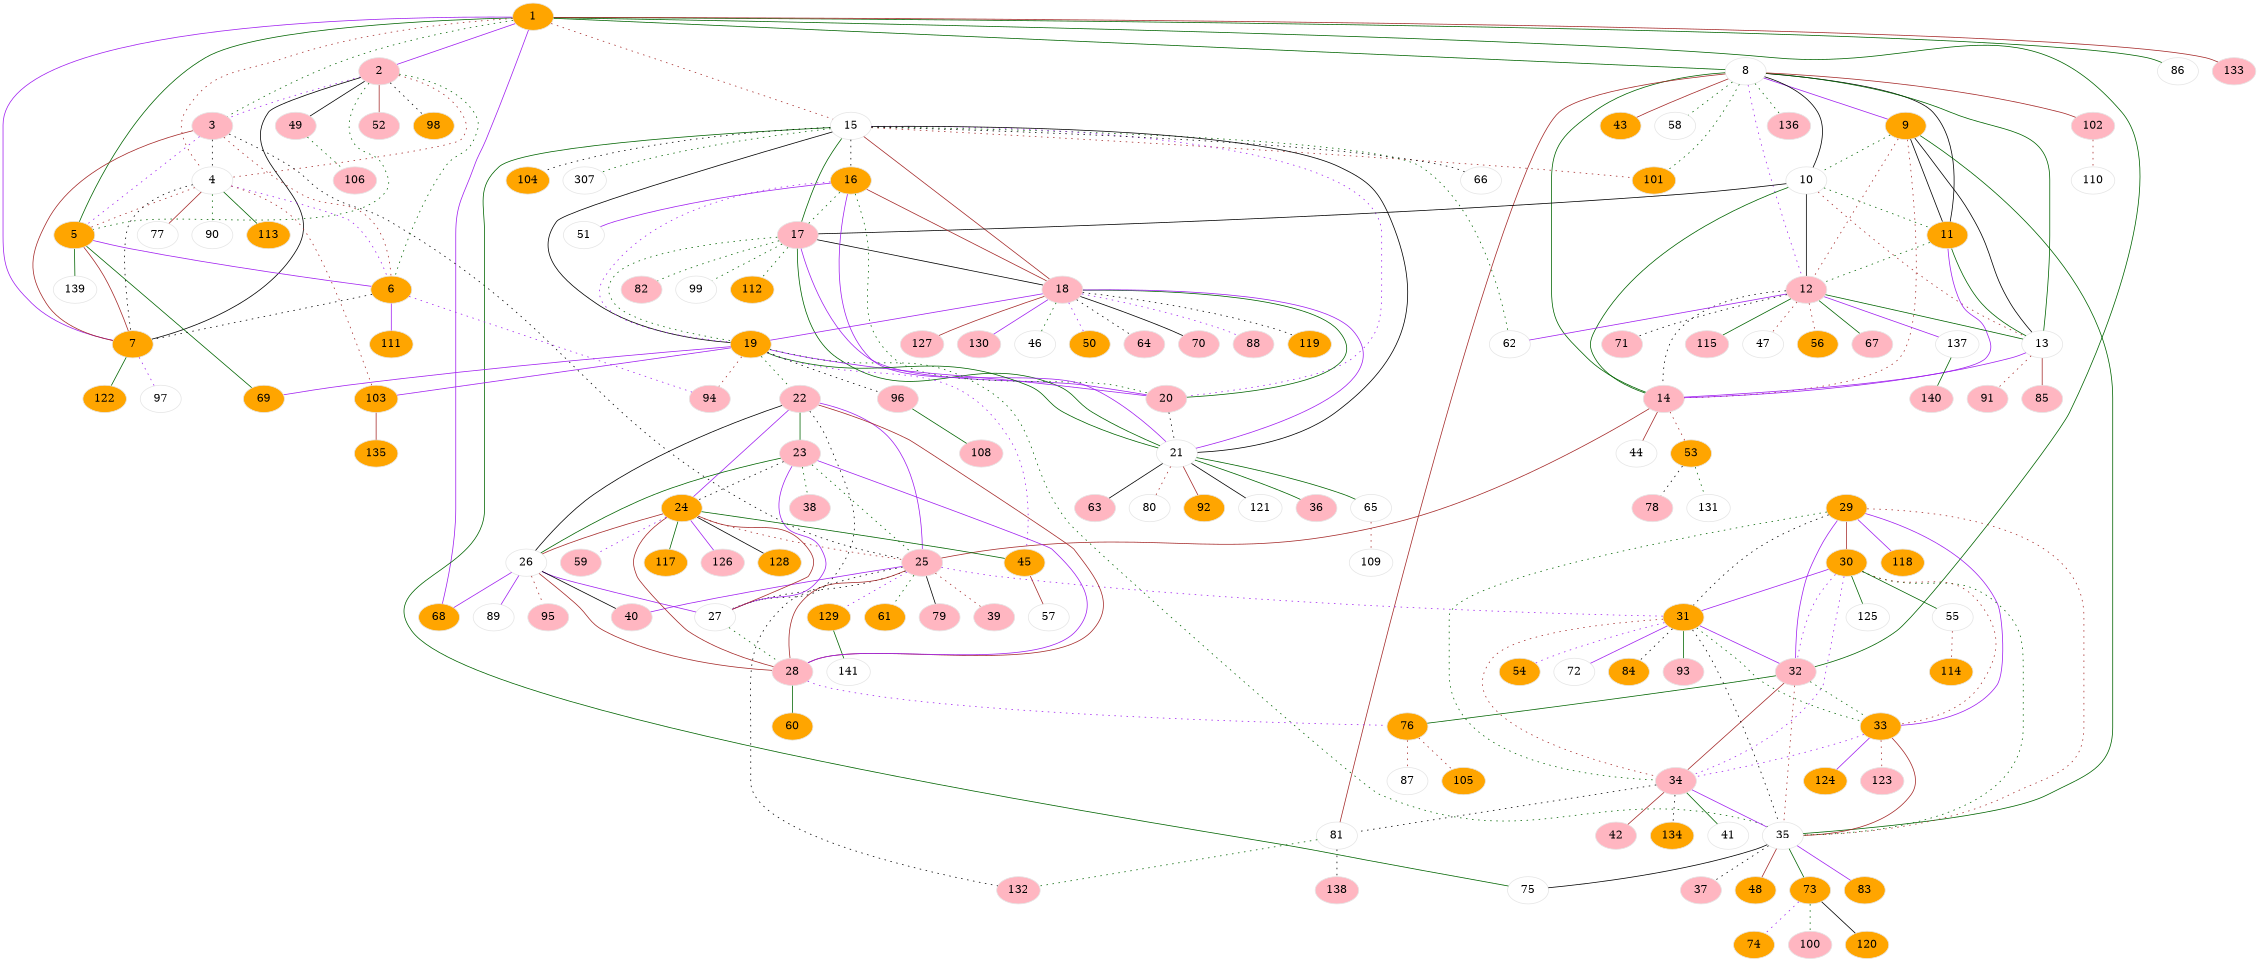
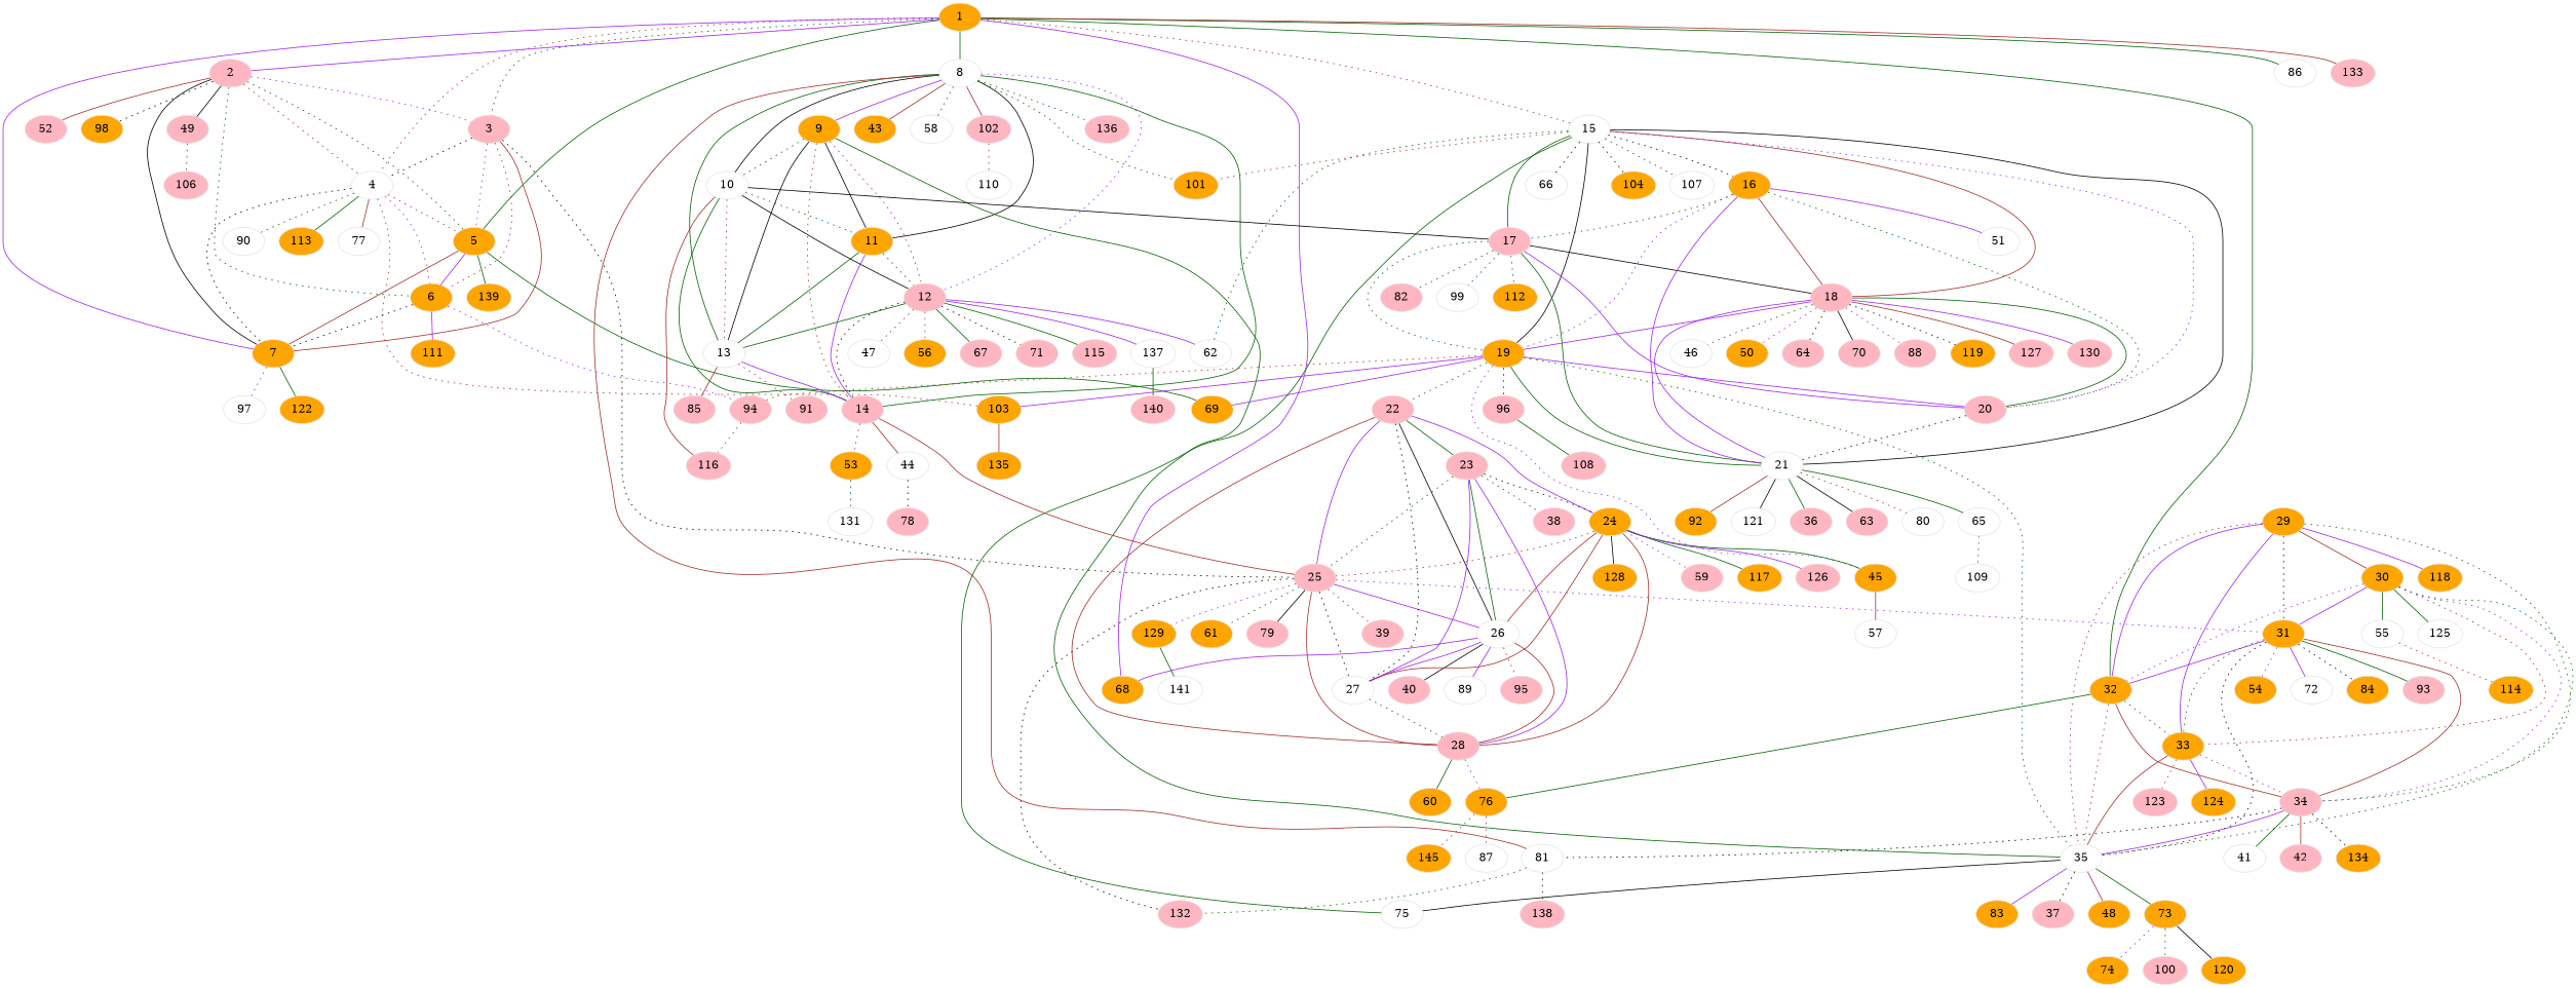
  graph {
    node [color=gray90 fillcolor=lightpink style=filled]
    edge [color=darkgreen style=solid]
    1 [fillcolor=orange]
    2
    3
    4 [fillcolor=white]
    5 [fillcolor=orange]
    7 [fillcolor=orange]
    8 [fillcolor=white]
    15 [fillcolor=white]
-   32
+   32 [fillcolor=orange]
    68 [fillcolor=orange]
    86 [fillcolor=white]
    133
    6 [fillcolor=orange]
    49
    52
    98 [fillcolor=orange]
    25
    77 [fillcolor=white]
    90 [fillcolor=white]
    103 [fillcolor=orange]
    113 [fillcolor=orange]
    69 [fillcolor=orange]
-   139 [fillcolor=white]
+   139 [fillcolor=orange]
    94
    111 [fillcolor=orange]
    97 [fillcolor=white]
    122 [fillcolor=orange]
    9 [fillcolor=orange]
    10 [fillcolor=white]
    11 [fillcolor=orange]
    12
    13 [fillcolor=white]
    14
    43 [fillcolor=orange]
    58 [fillcolor=white]
    81 [fillcolor=white]
    101 [fillcolor=orange]
    102
    136
    17
    62 [fillcolor=white]
    16 [fillcolor=orange]
    18
    19 [fillcolor=orange]
    20
    21 [fillcolor=white]
    66 [fillcolor=white]
    75 [fillcolor=white]
    104 [fillcolor=orange]
-   107 [fillcolor=white label=307]
+   107 [fillcolor=white]
    35 [fillcolor=white]
    76 [fillcolor=orange]
    33 [fillcolor=orange]
    34
    106
    26 [fillcolor=white]
    27 [fillcolor=white]
    28
    31 [fillcolor=orange]
    39
    61 [fillcolor=orange]
    79
    129 [fillcolor=orange]
    132
    135 [fillcolor=orange]
+   116
    47 [fillcolor=white]
    56 [fillcolor=orange]
    67
    71
    115
    137 [fillcolor=white]
    85
    91
    44 [fillcolor=white]
    53 [fillcolor=orange]
    138
    110 [fillcolor=white]
    37
    48 [fillcolor=orange]
    73 [fillcolor=orange]
    83 [fillcolor=orange]
    82
    99 [fillcolor=white]
    112 [fillcolor=orange]
    140
    78
    131 [fillcolor=white]
    51 [fillcolor=white]
    46 [fillcolor=white]
    50 [fillcolor=orange]
    64
    70
    88
    119 [fillcolor=orange]
    127
    130
    22
    45 [fillcolor=orange]
    96
    36
    63
    65 [fillcolor=white]
    80 [fillcolor=white]
    92 [fillcolor=orange]
    121 [fillcolor=white]
    23
    24 [fillcolor=orange]
    57 [fillcolor=white]
    108
    109 [fillcolor=white]
    38
    59
    117 [fillcolor=orange]
    126
    128 [fillcolor=orange]
    40
    89 [fillcolor=white]
    95
    60 [fillcolor=orange]
    54 [fillcolor=orange]
    72 [fillcolor=white]
    84 [fillcolor=orange]
    93
    141 [fillcolor=white]
    87 [fillcolor=white]
-   105 [fillcolor=orange]
+   105 [fillcolor=orange label=145]
    29 [fillcolor=orange]
    30 [fillcolor=orange]
    118 [fillcolor=orange]
    55 [fillcolor=white]
    125 [fillcolor=white]
    123
    124 [fillcolor=orange]
    41 [fillcolor=white]
    42
    134 [fillcolor=orange]
    114 [fillcolor=orange]
    74 [fillcolor=orange]
    100
    120 [fillcolor=orange]
    1 -- 2 [color=purple]
    1 -- 3 [style=dotted]
    1 -- 4 [color=brown style=dotted]
    1 -- 5
    1 -- 7 [color=purple]
    1 -- 8
    1 -- 15 [color=brown style=dotted]
    1 -- 32
    1 -- 68 [color=purple]
    1 -- 86
    1 -- 133 [color=brown]
    2 -- 3 [color=purple style=dotted]
    2 -- 4 [color=brown style=dotted]
    2 -- 5 [style=dotted]
    2 -- 7 [color=black]
    2 -- 6 [style=dotted]
    2 -- 49 [color=black]
    2 -- 52 [color=brown]
    2 -- 98 [color=black style=dotted]
    3 -- 4 [color=black style=dotted]
    3 -- 5 [color=purple style=dotted]
    3 -- 7 [color=brown]
    3 -- 6 [color=brown style=dotted]
    3 -- 25 [color=black style=dotted]
    4 -- 5 [color=brown style=dotted]
    4 -- 7 [color=black style=dotted]
    4 -- 6 [color=purple style=dotted]
    4 -- 77 [color=brown]
    4 -- 90 [style=dotted]
    4 -- 103 [color=brown style=dotted]
    4 -- 113
    5 -- 7 [color=brown]
    5 -- 6 [color=purple]
    5 -- 69
    5 -- 139
    7 -- 97 [color=purple style=dotted]
    7 -- 122
    8 -- 9 [color=purple]
    8 -- 10 [color=black]
    8 -- 11 [color=black]
    8 -- 12 [color=purple style=dotted]
    8 -- 13
    8 -- 14
    8 -- 43 [color=brown]
    8 -- 58 [style=dotted]
    8 -- 81 [color=brown]
    8 -- 101 [style=dotted]
    8 -- 102 [color=brown]
    8 -- 136 [style=dotted]
    15 -- 101 [color=brown style=dotted]
    15 -- 17
    15 -- 62 [style=dotted]
    15 -- 16 [color=black style=dotted]
    15 -- 18 [color=brown]
    15 -- 19 [color=black]
    15 -- 20 [color=purple style=dotted]
    15 -- 21 [color=black]
    15 -- 66 [color=black style=dotted]
    15 -- 75
    15 -- 104 [color=black style=dotted]
    15 -- 107 [style=dotted]
    32 -- 35 [color=brown style=dotted]
    32 -- 76
    32 -- 33 [style=dotted]
    32 -- 34 [color=brown]
    6 -- 7 [color=black style=dotted]
    6 -- 94 [color=purple style=dotted]
    6 -- 111 [color=purple]
    49 -- 106 [style=dotted]
-   25 -- 40 [color=purple]
+   25 -- 26 [color=purple]
    25 -- 27 [color=black style=dotted]
    25 -- 28 [color=brown]
    25 -- 31 [color=purple style=dotted]
    25 -- 39 [color=brown style=dotted]
    25 -- 61 [style=dotted]
    25 -- 79 [color=black]
    25 -- 129 [color=purple style=dotted]
    25 -- 132 [color=black style=dotted]
    103 -- 135 [color=brown]
+   94 -- 116 [color=brown style=dotted]
    9 -- 10 [style=dotted]
    9 -- 11 [color=black]
    9 -- 12 [color=brown style=dotted]
    9 -- 13 [color=black]
    9 -- 14 [color=brown style=dotted]
    9 -- 35
    10 -- 11 [style=dotted]
    10 -- 12 [color=black]
    10 -- 13 [color=brown style=dotted]
    10 -- 14
    10 -- 17 [color=black]
+   10 -- 116 [color=brown]
    11 -- 12 [style=dotted]
    11 -- 13
    11 -- 14 [color=purple]
    12 -- 13
    12 -- 14 [color=black style=dotted]
    12 -- 62 [color=purple]
    12 -- 47 [color=brown style=dotted]
    12 -- 56 [color=brown style=dotted]
    12 -- 67
    12 -- 71 [color=black style=dotted]
    12 -- 115
    12 -- 137 [color=purple]
    13 -- 14 [color=purple]
    13 -- 85 [color=brown]
    13 -- 91 [color=brown style=dotted]
    14 -- 25 [color=brown]
    14 -- 44 [color=brown]
    14 -- 53 [color=brown style=dotted]
    81 -- 132 [style=dotted]
    81 -- 138 [color=black style=dotted]
    102 -- 110 [color=brown style=dotted]
    17 -- 18 [color=black]
    17 -- 19 [style=dotted]
    17 -- 20 [color=purple]
    17 -- 21
    17 -- 82 [style=dotted]
    17 -- 99 [style=dotted]
    17 -- 112 [style=dotted]
    16 -- 17 [style=dotted]
    16 -- 18 [color=brown]
    16 -- 19 [color=purple style=dotted]
    16 -- 20 [style=dotted]
    16 -- 21 [color=purple]
    16 -- 51 [color=purple]
    18 -- 19 [color=purple]
    18 -- 20
    18 -- 21 [color=purple]
    18 -- 46 [style=dotted]
    18 -- 50 [color=purple style=dotted]
    18 -- 64 [color=black style=dotted]
    18 -- 70 [color=black]
    18 -- 88 [color=purple style=dotted]
    18 -- 119 [color=black style=dotted]
    18 -- 127 [color=brown]
    18 -- 130 [color=purple]
    19 -- 103 [color=purple]
    19 -- 69 [color=purple]
    19 -- 94 [color=brown style=dotted]
    19 -- 20 [color=purple]
    19 -- 21
    19 -- 35 [style=dotted]
    19 -- 22 [style=dotted]
    19 -- 45 [color=purple style=dotted]
    19 -- 96 [color=black style=dotted]
    20 -- 21 [color=black style=dotted]
    21 -- 36
    21 -- 63 [color=black]
    21 -- 65
    21 -- 80 [color=brown style=dotted]
    21 -- 92 [color=brown]
    21 -- 121 [color=black]
    35 -- 75 [color=black]
    35 -- 37 [color=black style=dotted]
    35 -- 48 [color=brown]
    35 -- 73
    35 -- 83 [color=purple]
    76 -- 87 [color=brown style=dotted]
    76 -- 105 [color=brown style=dotted]
    33 -- 35 [color=brown]
    33 -- 34 [color=purple style=dotted]
    33 -- 123 [color=brown style=dotted]
    33 -- 124 [color=purple]
    34 -- 81 [color=black style=dotted]
    34 -- 35 [color=purple]
    34 -- 41
    34 -- 42 [color=brown]
    34 -- 134 [color=black style=dotted]
    26 -- 68 [color=purple]
    26 -- 27 [color=purple]
    26 -- 28 [color=brown]
    26 -- 40 [color=black]
    26 -- 89 [color=purple]
    26 -- 95 [color=brown style=dotted]
    27 -- 28 [style=dotted]
    28 -- 76 [color=purple style=dotted]
    28 -- 60
    31 -- 32 [color=purple]
    31 -- 35 [color=black style=dotted]
    31 -- 33 [style=dotted]
-   31 -- 34 [color=brown style=dotted]
+   31 -- 34 [color=brown]
    31 -- 54 [color=purple style=dotted]
    31 -- 72 [color=purple]
    31 -- 84 [color=black style=dotted]
    31 -- 93
    129 -- 141
    137 -- 140
-   53 -- 78 [color=black style=dotted]
+   44 -- 78 [color=black style=dotted]
    53 -- 131 [style=dotted]
    73 -- 74 [color=purple style=dotted]
    73 -- 100 [style=dotted]
    73 -- 120 [color=black]
    22 -- 25 [color=purple]
    22 -- 26 [color=black]
    22 -- 27 [color=black style=dotted]
    22 -- 28 [color=brown]
    22 -- 23
    22 -- 24 [color=purple]
    45 -- 57 [color=brown]
    96 -- 108
    65 -- 109 [color=brown style=dotted]
    23 -- 25 [style=dotted]
    23 -- 26
    23 -- 27 [color=purple]
    23 -- 28 [color=purple]
    23 -- 24 [color=black style=dotted]
    23 -- 38 [style=dotted]
    24 -- 25 [color=brown style=dotted]
    24 -- 26 [color=brown]
    24 -- 27 [color=brown]
    24 -- 28 [color=brown]
    24 -- 45
    24 -- 59 [color=purple style=dotted]
    24 -- 117
    24 -- 126 [color=purple]
    24 -- 128 [color=black]
    29 -- 32 [color=purple]
    29 -- 35 [color=brown style=dotted]
    29 -- 33 [color=purple]
    29 -- 34 [style=dotted]
    29 -- 31 [color=black style=dotted]
    29 -- 30 [color=brown]
    29 -- 118 [color=purple]
    30 -- 32 [color=purple style=dotted]
    30 -- 35 [style=dotted]
    30 -- 33 [color=brown style=dotted]
    30 -- 34 [color=purple style=dotted]
    30 -- 31 [color=purple]
    30 -- 55
    30 -- 125
    55 -- 114 [color=brown style=dotted]
  }
